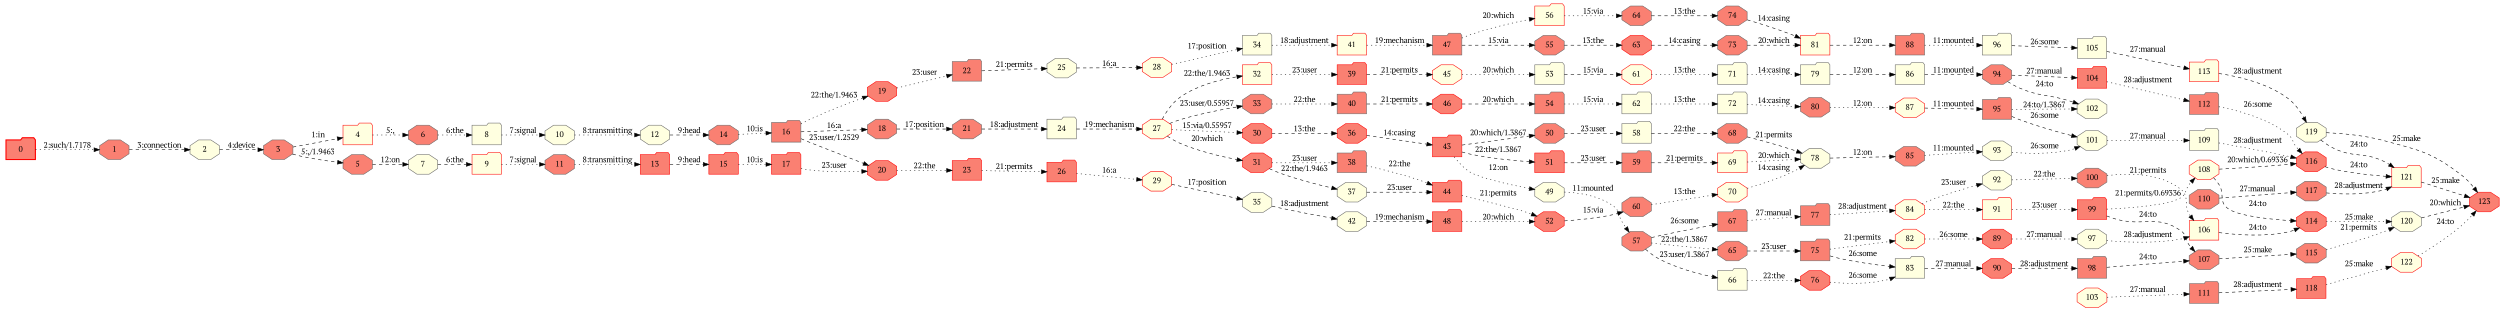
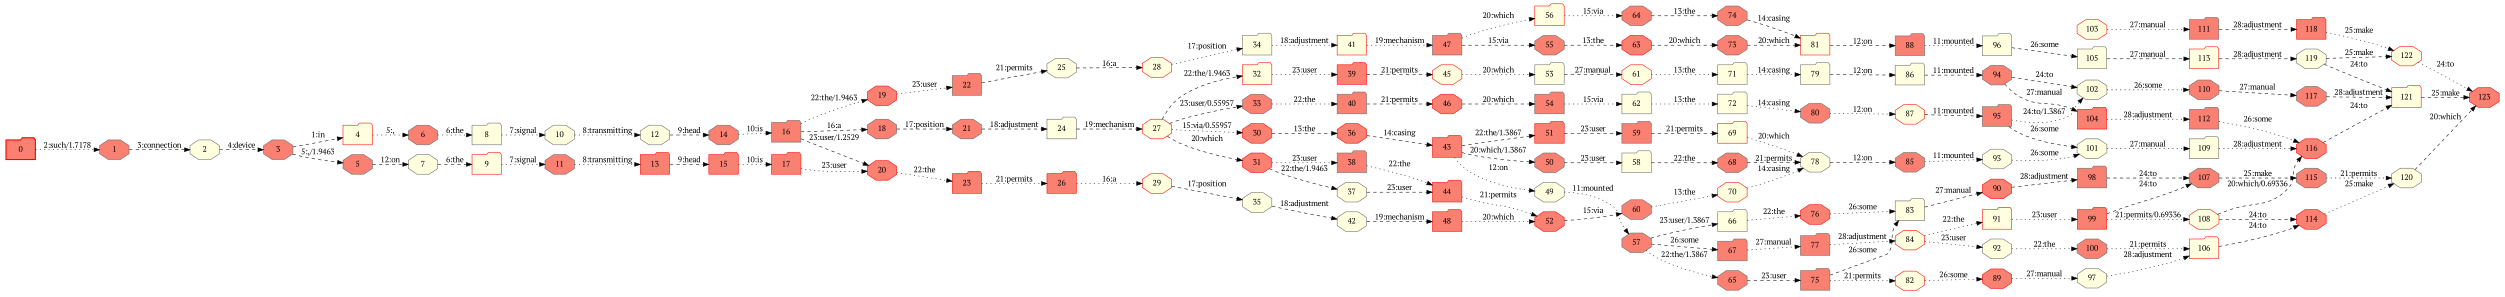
  digraph {
    fontname="PT Serif"
    nodesep=0.25
    rankdir=LR
    ranksep=0.4
    node [color=gray40 fillcolor=salmon fontname="PT Serif" fontsize=14 shape=octagon style="solid,filled"]
    edge [fontname="PT Serif" fontsize=14 style=dashed]
    n1 [color=red label=0 shape=folder style="bold,filled"]
    n2 [label=1]
    n3 [fillcolor=lightyellow label=2]
    n4 [label=3]
    n5 [color=red fillcolor=lightyellow label=4 shape=folder]
    n6 [label=5]
    n7 [label=6]
    n8 [fillcolor=lightyellow label=7]
    n9 [fillcolor=lightyellow label=8 shape=folder]
    n10 [color=red fillcolor=lightyellow label=9 shape=folder]
    n11 [fillcolor=lightyellow label=10]
    n12 [label=11]
    n13 [fillcolor=lightyellow label=12]
    n14 [color=red label=13 shape=folder]
    n15 [label=14]
    n16 [color=red label=15 shape=folder]
    n17 [label=16 shape=folder]
    n18 [color=red label=17 shape=folder]
    n19 [color=red label=19]
    n20 [label=18]
    n21 [color=red label=20]
    n22 [label=22 shape=folder]
    n23 [label=21]
    n24 [color=red label=23 shape=folder]
    n25 [fillcolor=lightyellow label=25]
    n26 [fillcolor=lightyellow label=24 shape=folder]
    n27 [color=red label=26 shape=folder]
    n28 [color=red fillcolor=lightyellow label=27]
    n29 [color=red fillcolor=lightyellow label=28]
    n30 [color=red fillcolor=lightyellow label=29]
    n31 [color=red fillcolor=lightyellow label=32 shape=folder]
    n32 [color=red label=30]
    n33 [color=red label=31]
    n34 [label=33]
    n35 [fillcolor=lightyellow label=34 shape=folder]
    n36 [fillcolor=lightyellow label=35]
    n37 [color=red label=39 shape=folder]
    n38 [color=red label=36]
    n39 [fillcolor=lightyellow label=37]
    n40 [label=38 shape=folder]
    n41 [label=40 shape=folder]
    n42 [color=red fillcolor=lightyellow label=41 shape=folder]
    n43 [fillcolor=lightyellow label=42]
    n44 [color=red fillcolor=lightyellow label=45]
    n45 [color=red label=43 shape=folder]
    n46 [color=red label=44 shape=folder]
    n47 [color=red label=46]
    n48 [label=47 shape=folder]
    n49 [color=red label=48 shape=folder]
    n50 [color=red label=51 shape=folder]
    n51 [fillcolor=lightyellow label=49]
    n52 [label=50]
    n53 [color=red label=52]
    n54 [fillcolor=lightyellow label=53 shape=folder]
    n55 [label=54 shape=folder]
    n56 [label=55]
    n57 [color=red fillcolor=lightyellow label=56 shape=folder]
    n58 [label=59 shape=folder]
    n59 [label=57]
    n60 [fillcolor=lightyellow label=58 shape=folder]
    n61 [label=60]
    n62 [color=red fillcolor=lightyellow label=61]
    n63 [fillcolor=lightyellow label=62 shape=folder]
    n64 [color=red label=63]
    n65 [label=64]
    n66 [color=red fillcolor=lightyellow label=69 shape=folder]
    n67 [label=65]
    n68 [fillcolor=lightyellow label=66 shape=folder]
    n69 [label=67 shape=folder]
    n70 [label=68]
    n71 [color=red fillcolor=lightyellow label=70]
    n72 [fillcolor=lightyellow label=71 shape=folder]
    n73 [fillcolor=lightyellow label=72 shape=folder]
    n74 [label=73]
    n75 [label=74]
    n76 [label=75 shape=folder]
    n77 [color=red label=76]
    n78 [label=77 shape=folder]
    n79 [fillcolor=lightyellow label=78]
    n80 [fillcolor=lightyellow label=79 shape=folder]
    n81 [label=80]
    n82 [color=red fillcolor=lightyellow label=81 shape=folder]
    n83 [color=red fillcolor=lightyellow label=82]
    n84 [fillcolor=lightyellow label=83 shape=folder]
    n85 [color=red fillcolor=lightyellow label=84]
    n86 [label=85]
    n87 [fillcolor=lightyellow label=86 shape=folder]
    n88 [color=red fillcolor=lightyellow label=87]
    n89 [label=88 shape=folder]
    n90 [color=red label=89]
    n91 [color=red label=90]
    n92 [color=red fillcolor=lightyellow label=91 shape=folder]
    n93 [fillcolor=lightyellow label=92]
    n94 [fillcolor=lightyellow label=93]
    n95 [label=94]
    n96 [label=95 shape=folder]
    n97 [fillcolor=lightyellow label=96 shape=folder]
    n98 [fillcolor=lightyellow label=97]
    n99 [label=98 shape=folder]
    n100 [color=red label=99 shape=folder]
    n101 [label=100]
    n102 [fillcolor=lightyellow label=101]
    n103 [fillcolor=lightyellow label=102]
    n104 [color=red label=104 shape=folder]
    n105 [fillcolor=lightyellow label=105 shape=folder]
    n106 [color=red fillcolor=lightyellow label=106 shape=folder]
    n107 [label=107]
    n108 [color=red fillcolor=lightyellow label=108]
    n109 [fillcolor=lightyellow label=109 shape=folder]
    n110 [label=110]
    n111 [color=red fillcolor=lightyellow label=103]
    n112 [label=111 shape=folder]
    n113 [label=112 shape=folder]
    n114 [color=red fillcolor=lightyellow label=113 shape=folder]
    n115 [color=red label=114]
    n116 [label=115]
    n117 [color=red label=116]
    n118 [label=117]
    n119 [color=red label=118 shape=folder]
    n120 [fillcolor=lightyellow label=119]
    n121 [fillcolor=lightyellow label=120]
    n122 [color=red fillcolor=lightyellow label=121 shape=folder]
    n123 [color=red fillcolor=lightyellow label=122]
    n124 [color=red label=123]
    n1 -> n2 [label="2:such/1.7178" style=dotted]
    n2 -> n3 [label="3:connection"]
    n3 -> n4 [label="4:device"]
    n4 -> n5 [label="1:in"]
    n4 -> n6 [label="5:,/1.9463"]
    n5 -> n7 [label="5:," style=dotted]
    n6 -> n8 [label="12:on"]
    n7 -> n9 [label="6:the" style=dotted]
    n8 -> n10 [label="6:the"]
    n9 -> n11 [label="7:signal" style=dotted]
    n10 -> n12 [label="7:signal" style=dotted]
    n11 -> n13 [label="8:transmitting" style=dotted]
    n12 -> n14 [label="8:transmitting" style=dotted]
    n13 -> n15 [label="9:head"]
    n14 -> n16 [label="9:head"]
    n15 -> n17 [label="10:is" style=dotted]
    n16 -> n18 [label="10:is" style=dotted]
    n17 -> n19 [label="22:the/1.9463" style=dotted]
    n17 -> n20 [label="16:a"]
    n17 -> n21 [label="23:user/1.2529"]
    n18 -> n21 [label="23:user" style=dotted]
    n19 -> n22 [label="23:user" style=dotted]
    n20 -> n23 [label="17:position"]
    n21 -> n24 [label="22:the" style=dotted]
    n22 -> n25 [label="21:permits"]
    n23 -> n26 [label="18:adjustment"]
    n24 -> n27 [label="21:permits" style=dotted]
    n25 -> n29 [label="16:a"]
    n26 -> n28 [label="19:mechanism"]
    n27 -> n30 [label="16:a" style=dotted]
    n28 -> n31 [label="22:the/1.9463"]
    n28 -> n32 [label="15:via/0.55957" style=dotted]
    n28 -> n33 [label="20:which"]
    n28 -> n34 [label="23:user/0.55957"]
    n29 -> n35 [label="17:position" style=dotted]
    n30 -> n36 [label="17:position"]
    n31 -> n37 [label="23:user" style=dotted]
    n32 -> n38 [label="13:the"]
    n33 -> n39 [label="22:the/1.9463"]
    n33 -> n40 [label="23:user" style=dotted]
    n34 -> n41 [label="22:the" style=dotted]
    n35 -> n42 [label="18:adjustment" style=dotted]
    n36 -> n43 [label="18:adjustment"]
    n37 -> n44 [label="21:permits"]
    n38 -> n45 [label="14:casing"]
    n39 -> n46 [label="23:user"]
    n40 -> n46 [label="22:the" style=dotted]
    n41 -> n47 [label="21:permits"]
    n42 -> n48 [label="19:mechanism" style=dotted]
    n43 -> n49 [label="19:mechanism"]
    n44 -> n54 [label="20:which" style=dotted]
    n45 -> n50 [label="22:the/1.3867"]
    n45 -> n51 [label="12:on" style=dotted]
    n45 -> n52 [label="20:which/1.3867"]
    n46 -> n53 [label="21:permits" style=dotted]
    n47 -> n55 [label="20:which"]
    n48 -> n56 [label="15:via"]
    n48 -> n57 [label="20:which" style=dotted]
    n49 -> n53 [label="20:which" style=dotted]
    n50 -> n58 [label="23:user"]
    n51 -> n59 [label="11:mounted" style=dotted]
    n52 -> n60 [label="23:user"]
    n53 -> n61 [label="15:via"]
-   n54 -> n62 [label="15:via"]
+   n54 -> n62 [label="27:manual"]
    n55 -> n63 [label="15:via" style=dotted]
    n56 -> n64 [label="13:the"]
    n57 -> n65 [label="15:via" style=dotted]
    n58 -> n66 [label="21:permits"]
    n59 -> n67 [label="22:the/1.3867" style=dotted]
    n59 -> n68 [label="23:user/1.3867"]
    n59 -> n69 [label="26:some"]
    n60 -> n70 [label="22:the"]
    n61 -> n71 [label="13:the" style=dotted]
    n62 -> n72 [label="13:the" style=dotted]
    n63 -> n73 [label="13:the" style=dotted]
-   n64 -> n74 [label="14:casing"]
+   n64 -> n74 [label="20:which"]
    n65 -> n75 [label="13:the"]
    n66 -> n79 [label="20:which" style=dotted]
    n67 -> n76 [label="23:user"]
    n68 -> n77 [label="22:the" style=dotted]
    n69 -> n78 [label="27:manual" style=dotted]
    n70 -> n79 [label="21:permits"]
    n71 -> n79 [label="14:casing" style=dotted]
    n72 -> n80 [label="14:casing" style=dotted]
    n73 -> n81 [label="14:casing" style=dotted]
    n74 -> n82 [label="20:which"]
    n75 -> n82 [label="14:casing"]
    n76 -> n83 [label="21:permits" style=dotted]
    n76 -> n84 [label="26:some"]
    n77 -> n84 [label="26:some" style=dotted]
    n78 -> n85 [label="28:adjustment" style=dotted]
    n79 -> n86 [label="12:on"]
    n80 -> n87 [label="12:on"]
    n81 -> n88 [label="12:on" style=dotted]
    n82 -> n89 [label="12:on"]
    n83 -> n90 [label="26:some" style=dotted]
    n84 -> n91 [label="27:manual"]
    n85 -> n92 [label="22:the" style=dotted]
    n85 -> n93 [label="23:user" style=dotted]
    n86 -> n94 [label="11:mounted" style=dotted]
    n87 -> n95 [label="11:mounted"]
    n88 -> n96 [label="11:mounted"]
    n89 -> n97 [label="11:mounted" style=dotted]
    n90 -> n98 [label="27:manual" style=dotted]
    n91 -> n99 [label="28:adjustment"]
    n92 -> n100 [label="23:user" style=dotted]
    n93 -> n101 [label="22:the" style=dotted]
    n94 -> n102 [label="26:some" style=dotted]
    n95 -> n103 [label="24:to"]
    n95 -> n104 [label="27:manual"]
    n96 -> n102 [label="26:some"]
    n96 -> n103 [label="24:to/1.3867" style=dotted]
    n97 -> n105 [label="26:some"]
    n98 -> n106 [label="28:adjustment" style=dotted]
    n99 -> n107 [label="24:to"]
    n100 -> n107 [label="24:to"]
    n100 -> n108 [label="21:permits/0.69336" style=dotted]
    n101 -> n106 [label="21:permits" style=dotted]
    n102 -> n109 [label="27:manual" style=dotted]
+   n103 -> n110 [label="26:some" style=dotted]
    n104 -> n113 [label="28:adjustment" style=dotted]
    n105 -> n114 [label="27:manual"]
    n106 -> n115 [label="24:to"]
    n107 -> n116 [label="25:make"]
    n108 -> n115 [label="24:to"]
    n108 -> n117 [label="20:which/0.69336"]
    n109 -> n117 [label="28:adjustment" style=dotted]
    n110 -> n118 [label="27:manual"]
    n111 -> n112 [label="27:manual" style=dotted]
    n112 -> n119 [label="28:adjustment"]
    n113 -> n117 [label="26:some" style=dotted]
    n114 -> n120 [label="28:adjustment"]
    n115 -> n121 [label="25:make" style=dotted]
    n116 -> n121 [label="21:permits" style=dotted]
    n117 -> n122 [label="24:to"]
    n118 -> n122 [label="28:adjustment"]
    n119 -> n123 [label="25:make" style=dotted]
    n120 -> n122 [label="24:to"]
-   n120 -> n124 [label="25:make"]
+   n120 -> n123 [label="25:make"]
    n121 -> n124 [label="20:which"]
    n122 -> n124 [label="25:make"]
    n123 -> n124 [label="24:to" style=dotted]
  }
